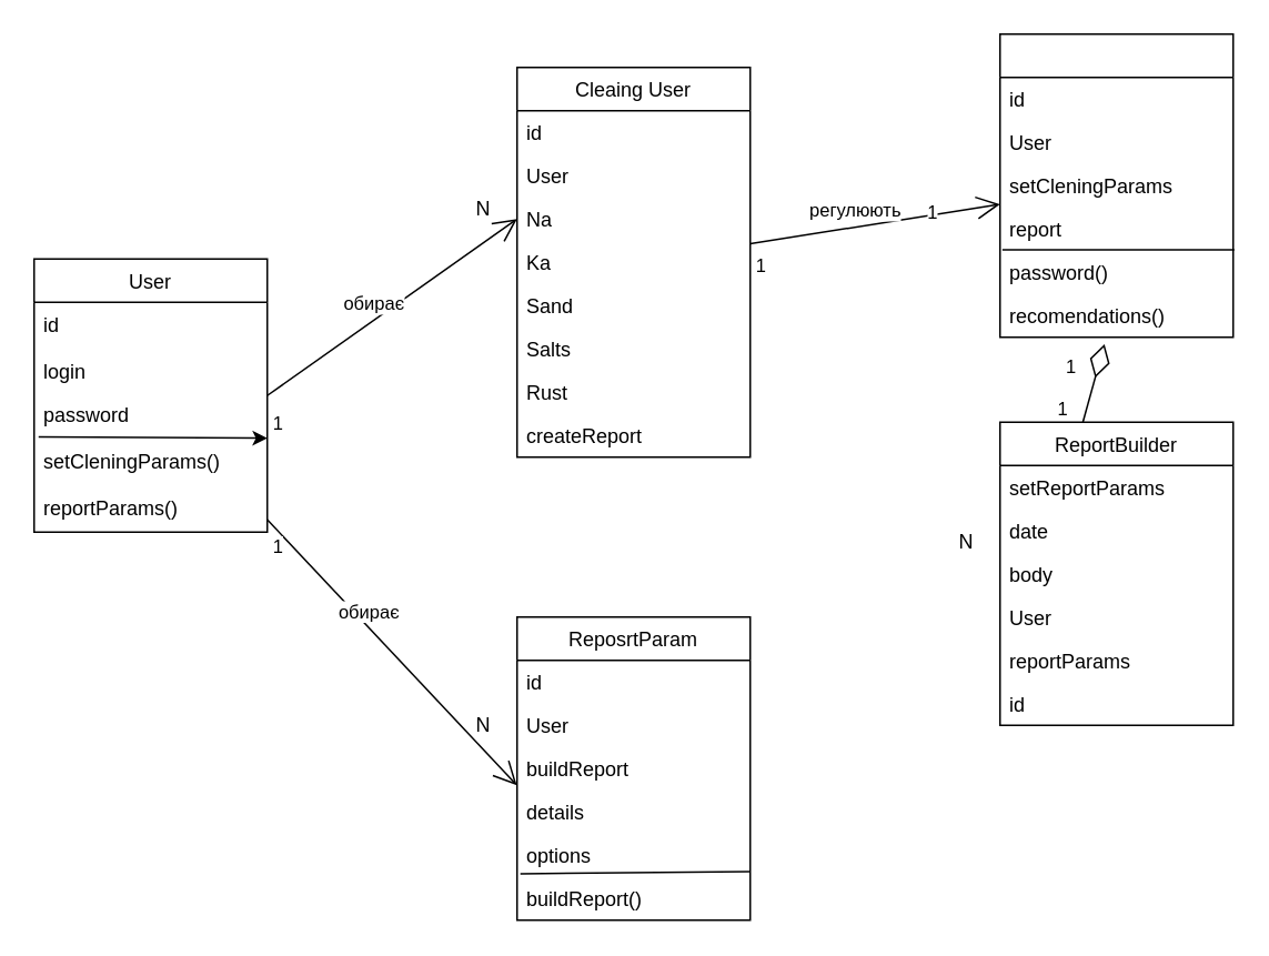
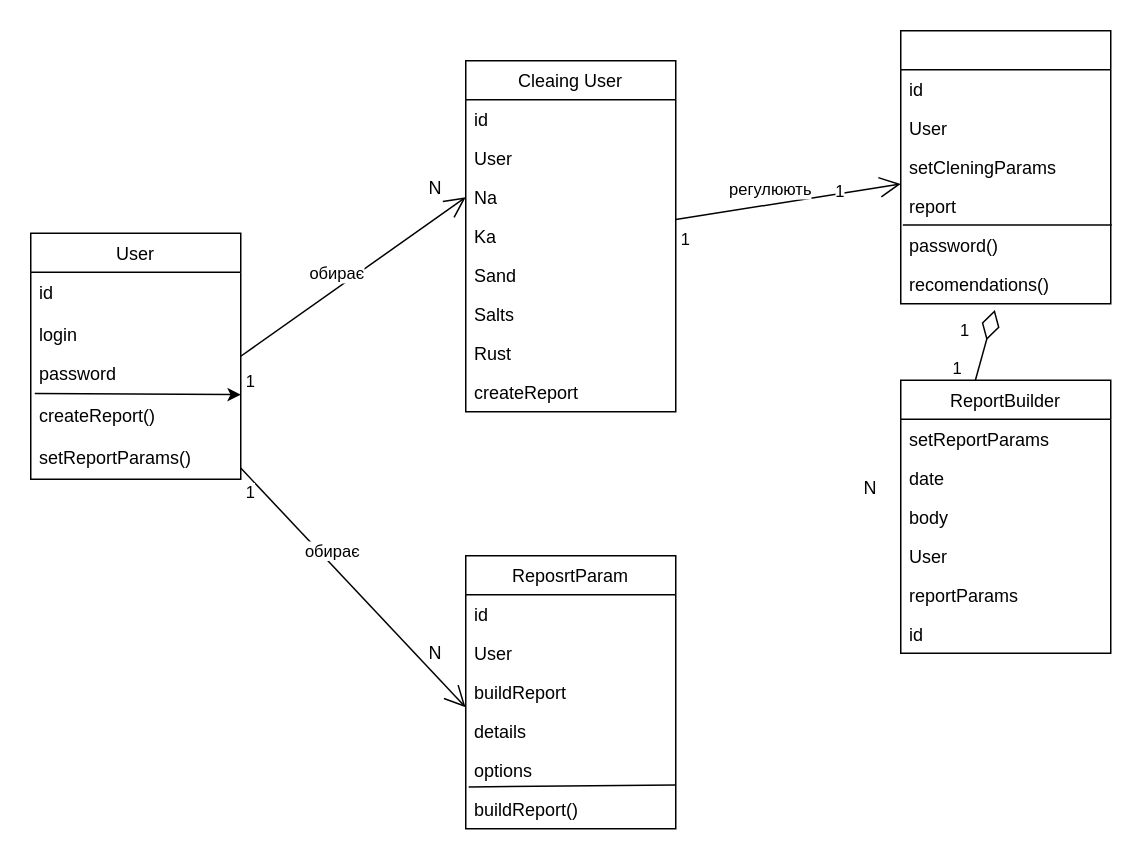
  <mxCell id="0" />
  <mxCell id="1" parent="0" />
  <mxCell id="2" value="User" style="swimlane;fontStyle=0;childLayout=stackLayout;horizontal=1;startSize=26;fillColor=none;horizontalStack=0;resizeParent=1;resizeParentMax=0;resizeLast=0;collapsible=1;marginBottom=0;" parent="1" vertex="1"><mxGeometry x="20" y="155" width="140" height="164" as="geometry" /></mxCell>
  <mxCell id="3" value="id" style="text;strokeColor=none;fillColor=none;align=left;verticalAlign=top;spacingLeft=4;spacingRight=4;overflow=hidden;rotatable=0;points=[[0,0.5],[1,0.5]];portConstraint=eastwest;" parent="2" vertex="1"><mxGeometry y="26" width="140" height="28" as="geometry" /></mxCell>
  <mxCell id="4" value="login" style="text;strokeColor=none;fillColor=none;align=left;verticalAlign=top;spacingLeft=4;spacingRight=4;overflow=hidden;rotatable=0;points=[[0,0.5],[1,0.5]];portConstraint=eastwest;" parent="2" vertex="1"><mxGeometry y="54" width="140" height="26" as="geometry" /></mxCell>
  <mxCell id="5" value="" style="endArrow=classic;html=1;rounded=0;entryX=1.001;entryY=-0.014;entryDx=0;entryDy=0;entryPerimeter=0;exitX=0.019;exitY=0.96;exitDx=0;exitDy=0;exitPerimeter=0;" parent="2" source="6" target="7" edge="1"><mxGeometry width="50" height="50" relative="1" as="geometry"><mxPoint y="85" as="sourcePoint" /><mxPoint x="50" y="35" as="targetPoint" /></mxGeometry></mxCell>
  <mxCell id="6" value="password&#10;" style="text;strokeColor=none;fillColor=none;align=left;verticalAlign=top;spacingLeft=4;spacingRight=4;overflow=hidden;rotatable=0;points=[[0,0.5],[1,0.5]];portConstraint=eastwest;" parent="2" vertex="1"><mxGeometry y="80" width="140" height="28" as="geometry" /></mxCell>
- <mxCell id="7" value="setCleningParams()" style="text;strokeColor=none;fillColor=none;align=left;verticalAlign=top;spacingLeft=4;spacingRight=4;overflow=hidden;rotatable=0;points=[[0,0.5],[1,0.5]];portConstraint=eastwest;" parent="2" vertex="1"><mxGeometry y="108" width="140" height="28" as="geometry" /></mxCell>
- <mxCell id="8" value="reportParams()" style="text;strokeColor=none;fillColor=none;align=left;verticalAlign=top;spacingLeft=4;spacingRight=4;overflow=hidden;rotatable=0;points=[[0,0.5],[1,0.5]];portConstraint=eastwest;" parent="2" vertex="1"><mxGeometry y="136" width="140" height="28" as="geometry" /></mxCell>
+ <mxCell id="7" value="createReport()" style="text;strokeColor=none;fillColor=none;align=left;verticalAlign=top;spacingLeft=4;spacingRight=4;overflow=hidden;rotatable=0;points=[[0,0.5],[1,0.5]];portConstraint=eastwest;" parent="2" vertex="1"><mxGeometry y="108" width="140" height="28" as="geometry" /></mxCell>
+ <mxCell id="8" value="setReportParams()" style="text;strokeColor=none;fillColor=none;align=left;verticalAlign=top;spacingLeft=4;spacingRight=4;overflow=hidden;rotatable=0;points=[[0,0.5],[1,0.5]];portConstraint=eastwest;" parent="2" vertex="1"><mxGeometry y="136" width="140" height="28" as="geometry" /></mxCell>
  <mxCell id="9" value="Cleaing User" style="swimlane;fontStyle=0;childLayout=stackLayout;horizontal=1;startSize=26;fillColor=none;horizontalStack=0;resizeParent=1;resizeParentMax=0;resizeLast=0;collapsible=1;marginBottom=0;" parent="1" vertex="1"><mxGeometry x="310" y="40" width="140" height="234" as="geometry" /></mxCell>
  <mxCell id="10" value="id" style="text;strokeColor=none;fillColor=none;align=left;verticalAlign=top;spacingLeft=4;spacingRight=4;overflow=hidden;rotatable=0;points=[[0,0.5],[1,0.5]];portConstraint=eastwest;" parent="9" vertex="1"><mxGeometry y="26" width="140" height="26" as="geometry" /></mxCell>
  <mxCell id="11" value="User" style="text;strokeColor=none;fillColor=none;align=left;verticalAlign=top;spacingLeft=4;spacingRight=4;overflow=hidden;rotatable=0;points=[[0,0.5],[1,0.5]];portConstraint=eastwest;" parent="9" vertex="1"><mxGeometry y="52" width="140" height="26" as="geometry" /></mxCell>
  <mxCell id="12" value="Na" style="text;strokeColor=none;fillColor=none;align=left;verticalAlign=top;spacingLeft=4;spacingRight=4;overflow=hidden;rotatable=0;points=[[0,0.5],[1,0.5]];portConstraint=eastwest;" parent="9" vertex="1"><mxGeometry y="78" width="140" height="26" as="geometry" /></mxCell>
  <mxCell id="13" value="Ka" style="text;strokeColor=none;fillColor=none;align=left;verticalAlign=top;spacingLeft=4;spacingRight=4;overflow=hidden;rotatable=0;points=[[0,0.5],[1,0.5]];portConstraint=eastwest;" parent="9" vertex="1"><mxGeometry y="104" width="140" height="26" as="geometry" /></mxCell>
  <mxCell id="14" value="Sand" style="text;strokeColor=none;fillColor=none;align=left;verticalAlign=top;spacingLeft=4;spacingRight=4;overflow=hidden;rotatable=0;points=[[0,0.5],[1,0.5]];portConstraint=eastwest;" parent="9" vertex="1"><mxGeometry y="130" width="140" height="26" as="geometry" /></mxCell>
  <mxCell id="15" value="Salts" style="text;strokeColor=none;fillColor=none;align=left;verticalAlign=top;spacingLeft=4;spacingRight=4;overflow=hidden;rotatable=0;points=[[0,0.5],[1,0.5]];portConstraint=eastwest;" parent="9" vertex="1"><mxGeometry y="156" width="140" height="26" as="geometry" /></mxCell>
  <mxCell id="16" value="Rust" style="text;strokeColor=none;fillColor=none;align=left;verticalAlign=top;spacingLeft=4;spacingRight=4;overflow=hidden;rotatable=0;points=[[0,0.5],[1,0.5]];portConstraint=eastwest;" parent="9" vertex="1"><mxGeometry y="182" width="140" height="26" as="geometry" /></mxCell>
  <mxCell id="17" value="createReport" style="text;strokeColor=none;fillColor=none;align=left;verticalAlign=top;spacingLeft=4;spacingRight=4;overflow=hidden;rotatable=0;points=[[0,0.5],[1,0.5]];portConstraint=eastwest;" parent="9" vertex="1"><mxGeometry y="208" width="140" height="26" as="geometry" /></mxCell>
  <mxCell id="18" value="" style="endArrow=none;html=1;startSize=12;startArrow=open;startFill=0;entryX=1;entryY=0.5;entryDx=0;entryDy=0;exitX=0;exitY=0.5;exitDx=0;exitDy=0;" parent="1" source="12" target="2" edge="1"><mxGeometry relative="1" as="geometry"><mxPoint x="280" y="133" as="sourcePoint" /><mxPoint x="180" y="129" as="targetPoint" /></mxGeometry></mxCell>
  <mxCell id="19" value="1" style="edgeLabel;resizable=0;html=1;align=right;verticalAlign=bottom;" parent="18" connectable="0" vertex="1"><mxGeometry x="1" relative="1" as="geometry"><mxPoint x="10" y="25" as="offset" /></mxGeometry></mxCell>
  <mxCell id="20" value="обирає" style="edgeLabel;html=1;align=center;verticalAlign=middle;resizable=0;points=[];" parent="18" vertex="1" connectable="0"><mxGeometry x="0.17" y="2" relative="1" as="geometry"><mxPoint y="-13" as="offset" /></mxGeometry></mxCell>
  <mxCell id="21" value="" style="swimlane;fontStyle=0;childLayout=stackLayout;horizontal=1;startSize=26;fillColor=none;horizontalStack=0;resizeParent=1;resizeParentMax=0;resizeLast=0;collapsible=1;marginBottom=0;" parent="1" vertex="1"><mxGeometry x="600" y="20" width="140" height="182" as="geometry" /></mxCell>
  <mxCell id="22" value="id&#10;" style="text;strokeColor=none;fillColor=none;align=left;verticalAlign=top;spacingLeft=4;spacingRight=4;overflow=hidden;rotatable=0;points=[[0,0.5],[1,0.5]];portConstraint=eastwest;" parent="21" vertex="1"><mxGeometry y="26" width="140" height="26" as="geometry" /></mxCell>
  <mxCell id="23" value="User" style="text;strokeColor=none;fillColor=none;align=left;verticalAlign=top;spacingLeft=4;spacingRight=4;overflow=hidden;rotatable=0;points=[[0,0.5],[1,0.5]];portConstraint=eastwest;" parent="21" vertex="1"><mxGeometry y="52" width="140" height="26" as="geometry" /></mxCell>
  <mxCell id="24" value="setCleningParams" style="text;strokeColor=none;fillColor=none;align=left;verticalAlign=top;spacingLeft=4;spacingRight=4;overflow=hidden;rotatable=0;points=[[0,0.5],[1,0.5]];portConstraint=eastwest;" parent="21" vertex="1"><mxGeometry y="78" width="140" height="26" as="geometry" /></mxCell>
  <mxCell id="25" value="report" style="text;strokeColor=none;fillColor=none;align=left;verticalAlign=top;spacingLeft=4;spacingRight=4;overflow=hidden;rotatable=0;points=[[0,0.5],[1,0.5]];portConstraint=eastwest;" parent="21" vertex="1"><mxGeometry y="104" width="140" height="26" as="geometry" /></mxCell>
  <mxCell id="26" value="password()" style="text;strokeColor=none;fillColor=none;align=left;verticalAlign=top;spacingLeft=4;spacingRight=4;overflow=hidden;rotatable=0;points=[[0,0.5],[1,0.5]];portConstraint=eastwest;" parent="21" vertex="1"><mxGeometry y="130" width="140" height="26" as="geometry" /></mxCell>
  <mxCell id="27" value="recomendations()" style="text;strokeColor=none;fillColor=none;align=left;verticalAlign=top;spacingLeft=4;spacingRight=4;overflow=hidden;rotatable=0;points=[[0,0.5],[1,0.5]];portConstraint=eastwest;" parent="21" vertex="1"><mxGeometry y="156" width="140" height="26" as="geometry" /></mxCell>
  <mxCell id="28" value="" style="endArrow=none;html=1;rounded=0;entryX=1.005;entryY=-0.019;entryDx=0;entryDy=0;entryPerimeter=0;exitX=0.01;exitY=-0.019;exitDx=0;exitDy=0;exitPerimeter=0;" parent="21" source="26" target="26" edge="1"><mxGeometry width="50" height="50" relative="1" as="geometry"><mxPoint x="-240" y="330" as="sourcePoint" /><mxPoint x="-190" y="280" as="targetPoint" /></mxGeometry></mxCell>
  <mxCell id="29" value="" style="endArrow=none;html=1;startSize=12;startArrow=open;startFill=0;" parent="1" source="21" target="9" edge="1"><mxGeometry relative="1" as="geometry"><mxPoint x="580" y="83" as="sourcePoint" /><mxPoint x="480" y="83" as="targetPoint" /></mxGeometry></mxCell>
  <mxCell id="30" value="1" style="edgeLabel;resizable=0;html=1;align=right;verticalAlign=bottom;" parent="29" connectable="0" vertex="1"><mxGeometry x="1" relative="1" as="geometry"><mxPoint x="10" y="21" as="offset" /></mxGeometry></mxCell>
  <mxCell id="31" value="регулюють" style="edgeLabel;html=1;align=center;verticalAlign=middle;resizable=0;points=[];" parent="29" vertex="1" connectable="0"><mxGeometry x="0.17" y="2" relative="1" as="geometry"><mxPoint y="-13" as="offset" /></mxGeometry></mxCell>
  <mxCell id="32" value="ReportBuilder" style="swimlane;fontStyle=0;childLayout=stackLayout;horizontal=1;startSize=26;fillColor=none;horizontalStack=0;resizeParent=1;resizeParentMax=0;resizeLast=0;collapsible=1;marginBottom=0;" parent="1" vertex="1"><mxGeometry x="600" y="253" width="140" height="182" as="geometry" /></mxCell>
  <mxCell id="33" value="setReportParams" style="text;strokeColor=none;fillColor=none;align=left;verticalAlign=top;spacingLeft=4;spacingRight=4;overflow=hidden;rotatable=0;points=[[0,0.5],[1,0.5]];portConstraint=eastwest;" parent="32" vertex="1"><mxGeometry y="26" width="140" height="26" as="geometry" /></mxCell>
  <mxCell id="34" value="date" style="text;strokeColor=none;fillColor=none;align=left;verticalAlign=top;spacingLeft=4;spacingRight=4;overflow=hidden;rotatable=0;points=[[0,0.5],[1,0.5]];portConstraint=eastwest;" parent="32" vertex="1"><mxGeometry y="52" width="140" height="26" as="geometry" /></mxCell>
  <mxCell id="35" value="body" style="text;strokeColor=none;fillColor=none;align=left;verticalAlign=top;spacingLeft=4;spacingRight=4;overflow=hidden;rotatable=0;points=[[0,0.5],[1,0.5]];portConstraint=eastwest;" parent="32" vertex="1"><mxGeometry y="78" width="140" height="26" as="geometry" /></mxCell>
  <mxCell id="36" value="User" style="text;strokeColor=none;fillColor=none;align=left;verticalAlign=top;spacingLeft=4;spacingRight=4;overflow=hidden;rotatable=0;points=[[0,0.5],[1,0.5]];portConstraint=eastwest;" parent="32" vertex="1"><mxGeometry y="104" width="140" height="26" as="geometry" /></mxCell>
  <mxCell id="37" value="reportParams" style="text;strokeColor=none;fillColor=none;align=left;verticalAlign=top;spacingLeft=4;spacingRight=4;overflow=hidden;rotatable=0;points=[[0,0.5],[1,0.5]];portConstraint=eastwest;" parent="32" vertex="1"><mxGeometry y="130" width="140" height="26" as="geometry" /></mxCell>
  <mxCell id="38" value="id" style="text;strokeColor=none;fillColor=none;align=left;verticalAlign=top;spacingLeft=4;spacingRight=4;overflow=hidden;rotatable=0;points=[[0,0.5],[1,0.5]];portConstraint=eastwest;" parent="32" vertex="1"><mxGeometry y="156" width="140" height="26" as="geometry" /></mxCell>
  <mxCell id="39" value="" style="endArrow=none;html=1;endSize=12;startArrow=diamondThin;startSize=18;startFill=0;exitX=0.448;exitY=1.16;exitDx=0;exitDy=0;exitPerimeter=0;" parent="1" source="27" edge="1"><mxGeometry relative="1" as="geometry"><mxPoint x="668" y="160" as="sourcePoint" /><mxPoint x="649.76" y="253" as="targetPoint" /></mxGeometry></mxCell>
  <mxCell id="40" value="1" style="edgeLabel;resizable=0;html=1;align=left;verticalAlign=bottom;" parent="1" connectable="0" vertex="1"><mxGeometry x="630" y="240" as="geometry"><mxPoint x="3" y="13" as="offset" /></mxGeometry></mxCell>
  <mxCell id="41" value="ReposrtParam" style="swimlane;fontStyle=0;childLayout=stackLayout;horizontal=1;startSize=26;fillColor=none;horizontalStack=0;resizeParent=1;resizeParentMax=0;resizeLast=0;collapsible=1;marginBottom=0;" parent="1" vertex="1"><mxGeometry x="310" y="370" width="140" height="182" as="geometry" /></mxCell>
  <mxCell id="42" value="id" style="text;strokeColor=none;fillColor=none;align=left;verticalAlign=top;spacingLeft=4;spacingRight=4;overflow=hidden;rotatable=0;points=[[0,0.5],[1,0.5]];portConstraint=eastwest;" parent="41" vertex="1"><mxGeometry y="26" width="140" height="26" as="geometry" /></mxCell>
  <mxCell id="43" value="User" style="text;strokeColor=none;fillColor=none;align=left;verticalAlign=top;spacingLeft=4;spacingRight=4;overflow=hidden;rotatable=0;points=[[0,0.5],[1,0.5]];portConstraint=eastwest;" parent="41" vertex="1"><mxGeometry y="52" width="140" height="26" as="geometry" /></mxCell>
  <mxCell id="44" value="buildReport" style="text;strokeColor=none;fillColor=none;align=left;verticalAlign=top;spacingLeft=4;spacingRight=4;overflow=hidden;rotatable=0;points=[[0,0.5],[1,0.5]];portConstraint=eastwest;" parent="41" vertex="1"><mxGeometry y="78" width="140" height="26" as="geometry" /></mxCell>
  <mxCell id="45" value="details" style="text;strokeColor=none;fillColor=none;align=left;verticalAlign=top;spacingLeft=4;spacingRight=4;overflow=hidden;rotatable=0;points=[[0,0.5],[1,0.5]];portConstraint=eastwest;" parent="41" vertex="1"><mxGeometry y="104" width="140" height="26" as="geometry" /></mxCell>
  <mxCell id="46" value="options" style="text;strokeColor=none;fillColor=none;align=left;verticalAlign=top;spacingLeft=4;spacingRight=4;overflow=hidden;rotatable=0;points=[[0,0.5],[1,0.5]];portConstraint=eastwest;" parent="41" vertex="1"><mxGeometry y="130" width="140" height="26" as="geometry" /></mxCell>
  <mxCell id="47" value="buildReport()" style="text;strokeColor=none;fillColor=none;align=left;verticalAlign=top;spacingLeft=4;spacingRight=4;overflow=hidden;rotatable=0;points=[[0,0.5],[1,0.5]];portConstraint=eastwest;" parent="41" vertex="1"><mxGeometry y="156" width="140" height="26" as="geometry" /></mxCell>
  <mxCell id="48" value="" style="endArrow=none;html=1;rounded=0;entryX=1;entryY=-0.122;entryDx=0;entryDy=0;entryPerimeter=0;exitX=0.014;exitY=-0.071;exitDx=0;exitDy=0;exitPerimeter=0;" parent="41" source="47" target="47" edge="1"><mxGeometry width="50" height="50" relative="1" as="geometry"><mxPoint x="50" y="110" as="sourcePoint" /><mxPoint x="100" y="60" as="targetPoint" /></mxGeometry></mxCell>
  <mxCell id="49" value="" style="endArrow=none;html=1;startSize=12;startArrow=open;startFill=0;exitX=-0.001;exitY=0.885;exitDx=0;exitDy=0;exitPerimeter=0;" parent="1" source="44" target="2" edge="1"><mxGeometry relative="1" as="geometry"><mxPoint x="310" y="430" as="sourcePoint" /><mxPoint x="290" y="332" as="targetPoint" /></mxGeometry></mxCell>
  <mxCell id="50" value="1" style="edgeLabel;resizable=0;html=1;align=right;verticalAlign=bottom;" parent="49" connectable="0" vertex="1"><mxGeometry x="1" relative="1" as="geometry"><mxPoint x="10" y="25" as="offset" /></mxGeometry></mxCell>
  <mxCell id="51" value="обирає" style="edgeLabel;html=1;align=center;verticalAlign=middle;resizable=0;points=[];" parent="49" vertex="1" connectable="0"><mxGeometry x="0.17" y="2" relative="1" as="geometry"><mxPoint y="-13" as="offset" /></mxGeometry></mxCell>
  <mxCell id="52" value="1" style="edgeLabel;resizable=0;html=1;align=right;verticalAlign=bottom;" parent="1" connectable="0" vertex="1"><mxGeometry x="570" y="140" as="geometry"><mxPoint x="-7" y="-5" as="offset" /></mxGeometry></mxCell>
  <mxCell id="53" value="1" style="edgeLabel;resizable=0;html=1;align=left;verticalAlign=bottom;" parent="1" connectable="0" vertex="1"><mxGeometry x="640" y="300" as="geometry"><mxPoint x="-2" y="-72" as="offset" /></mxGeometry></mxCell>
  <mxCell id="54" value="N" style="text;html=1;strokeColor=none;fillColor=none;align=center;verticalAlign=middle;whiteSpace=wrap;rounded=0;" parent="1" vertex="1"><mxGeometry x="260" y="420" width="60" height="30" as="geometry" /></mxCell>
  <mxCell id="55" value="N" style="text;html=1;strokeColor=none;fillColor=none;align=center;verticalAlign=middle;whiteSpace=wrap;rounded=0;" parent="1" vertex="1"><mxGeometry x="260" y="110" width="60" height="30" as="geometry" /></mxCell>
  <mxCell id="56" value="N" style="text;html=1;strokeColor=none;fillColor=none;align=center;verticalAlign=middle;whiteSpace=wrap;rounded=0;" parent="1" vertex="1"><mxGeometry x="550" y="310" width="60" height="30" as="geometry" /></mxCell>
